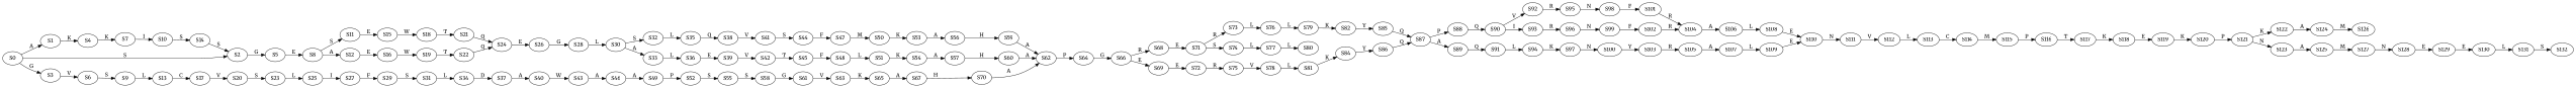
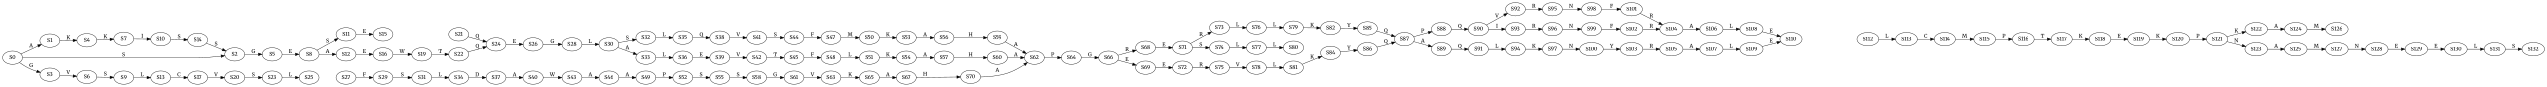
  strict digraph {
    fontname=Merriweather
    rankdir=LR
    node [fontname=Merriweather]
    edge [fontname=Merriweather]
    S0
    S1
    S2
    S3
    S4
    S5
    S6
    S7
    S8
    S9
    S10
    S11
    S12
    S13
    S14
    S15
    S16
    S17
-   S18
    S19
    S20
    S21
    S22
    S23
    S24
    S25
    S26
    S27
    S28
    S29
    S30
    S31
    S32
    S33
    S34
    S35
    S36
    S37
    S38
    S39
    S40
    S41
    S42
    S43
    S44
    S45
    S46
    S47
    S48
    S49
    S50
    S51
    S52
    S53
    S54
    S55
    S56
    S57
    S58
    S59
    S60
    S61
    S62
    S63
    S64
    S65
    S66
    S67
    S68
    S69
    S70
    S71
    S72
    S73
    S74
    S75
    S76
    S77
    S78
    S79
    S80
    S81
    S82
    S84
    S85
    S86
    S87
    S88
    S89
    S90
    S91
    S92
    S93
    S94
    S95
    S96
    S97
    S98
    S99
    S100
    S101
    S102
    S103
    S104
    S105
    S106
    S107
    S108
    S109
    S110
-   S111
    S112
    S113
    S114
    S115
    S116
    S117
    S118
    S119
    S120
    S121
    S122
    S123
    S124
    S125
    S126
    S127
    S128
    S129
    S130
    S131
    S132
    S0 -> S1 [label=A]
    S0 -> S2 [label=S]
    S0 -> S3 [label=G]
    S1 -> S4 [label=K]
    S2 -> S5 [label=G]
    S3 -> S6 [label=V]
    S4 -> S7 [label=K]
    S5 -> S8 [label=E]
    S6 -> S9 [label=S]
    S7 -> S10 [label=I]
    S8 -> S11 [label=S]
    S8 -> S12 [label=A]
    S9 -> S13 [label=L]
    S10 -> S14 [label=S]
    S11 -> S15 [label=E]
    S12 -> S16 [label=E]
    S13 -> S17 [label=C]
    S14 -> S2 [label=S]
-   S15 -> S18 [label=W]
    S16 -> S19 [label=W]
    S17 -> S20 [label=V]
-   S18 -> S21 [label=T]
    S19 -> S22 [label=T]
    S20 -> S23 [label=S]
    S21 -> S24 [label=Q]
    S22 -> S24 [label=Q]
    S23 -> S25 [label=L]
    S24 -> S26 [label=E]
-   S25 -> S27 [label=I]
    S26 -> S28 [label=G]
    S27 -> S29 [label=F]
    S28 -> S30 [label=L]
    S29 -> S31 [label=S]
    S30 -> S32 [label=S]
    S30 -> S33 [label=A]
    S31 -> S34 [label=L]
    S32 -> S35 [label=L]
    S33 -> S36 [label=L]
    S34 -> S37 [label=D]
    S35 -> S38 [label=Q]
    S36 -> S39 [label=E]
    S37 -> S40 [label=A]
    S38 -> S41 [label=V]
    S39 -> S42 [label=V]
    S40 -> S43 [label=W]
    S41 -> S44 [label=S]
    S42 -> S45 [label=T]
    S43 -> S46 [label=A]
    S44 -> S47 [label=F]
    S45 -> S48 [label=F]
    S46 -> S49 [label=A]
    S47 -> S50 [label=M]
    S48 -> S51 [label=L]
    S49 -> S52 [label=P]
    S50 -> S53 [label=K]
    S51 -> S54 [label=K]
    S52 -> S55 [label=S]
    S53 -> S56 [label=A]
    S54 -> S57 [label=A]
    S55 -> S58 [label=S]
    S56 -> S59 [label=H]
    S57 -> S60 [label=H]
    S58 -> S61 [label=G]
    S59 -> S62 [label=A]
    S60 -> S62 [label=A]
    S61 -> S63 [label=V]
    S62 -> S64 [label=P]
    S63 -> S65 [label=K]
    S64 -> S66 [label=G]
    S65 -> S67 [label=A]
    S66 -> S68 [label=R]
    S66 -> S69 [label=E]
    S67 -> S70 [label=H]
    S68 -> S71 [label=E]
    S69 -> S72 [label=E]
    S70 -> S62 [label=A]
    S71 -> S73 [label=R]
    S71 -> S74 [label=S]
    S72 -> S75 [label=R]
    S73 -> S76 [label=L]
    S74 -> S77 [label=L]
    S75 -> S78 [label=V]
    S76 -> S79 [label=L]
    S77 -> S80 [label=L]
    S78 -> S81 [label=L]
    S79 -> S82 [label=K]
    S81 -> S84 [label=K]
    S82 -> S85 [label=Y]
    S84 -> S86 [label=Y]
    S85 -> S87 [label=Q]
    S86 -> S87 [label=Q]
    S87 -> S88 [label=P]
    S87 -> S89 [label=A]
    S88 -> S90 [label=Q]
    S89 -> S91 [label=Q]
    S90 -> S92 [label=V]
    S90 -> S93 [label=I]
    S91 -> S94 [label=L]
    S92 -> S95 [label=R]
    S93 -> S96 [label=R]
    S94 -> S97 [label=K]
    S95 -> S98 [label=N]
    S96 -> S99 [label=N]
    S97 -> S100 [label=N]
    S98 -> S101 [label=F]
    S99 -> S102 [label=F]
    S100 -> S103 [label=Y]
    S101 -> S104 [label=R]
    S102 -> S104 [label=R]
    S103 -> S105 [label=R]
    S104 -> S106 [label=A]
    S105 -> S107 [label=A]
    S106 -> S108 [label=L]
    S107 -> S109 [label=L]
    S108 -> S110 [label=E]
    S109 -> S110 [label=E]
-   S110 -> S111 [label=N]
-   S111 -> S112 [label=V]
    S112 -> S113 [label=L]
    S113 -> S114 [label=C]
    S114 -> S115 [label=M]
    S115 -> S116 [label=P]
    S116 -> S117 [label=T]
    S117 -> S118 [label=K]
    S118 -> S119 [label=E]
    S119 -> S120 [label=K]
    S120 -> S121 [label=P]
    S121 -> S122 [label=K]
    S121 -> S123 [label=N]
    S122 -> S124 [label=A]
    S123 -> S125 [label=A]
    S124 -> S126 [label=M]
    S125 -> S127 [label=M]
    S127 -> S128 [label=N]
    S128 -> S129 [label=E]
    S129 -> S130 [label=E]
    S130 -> S131 [label=L]
    S131 -> S132 [label=S]
  }
